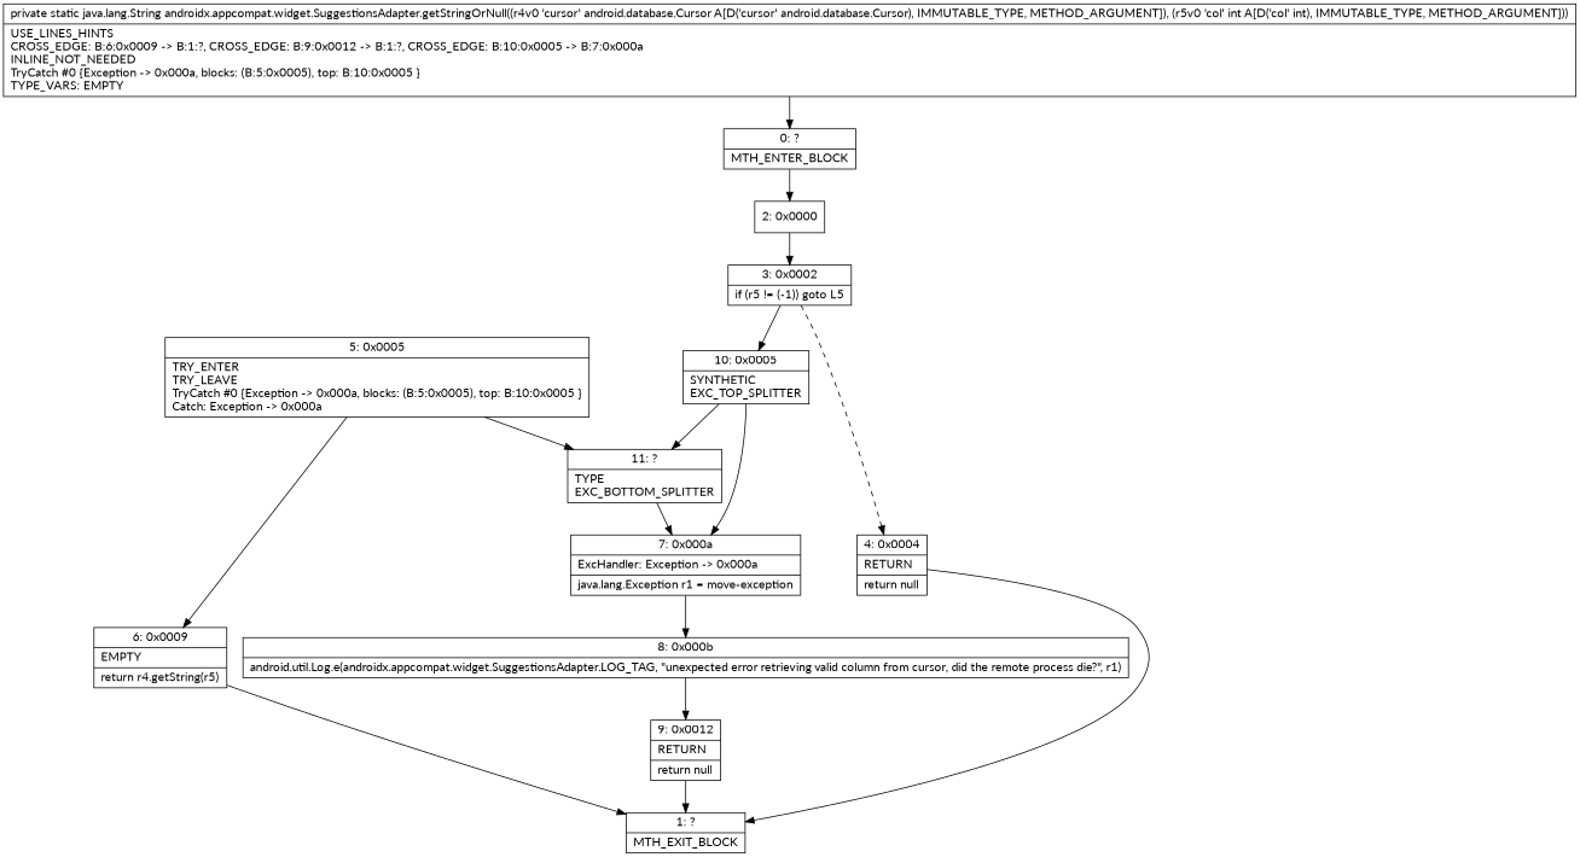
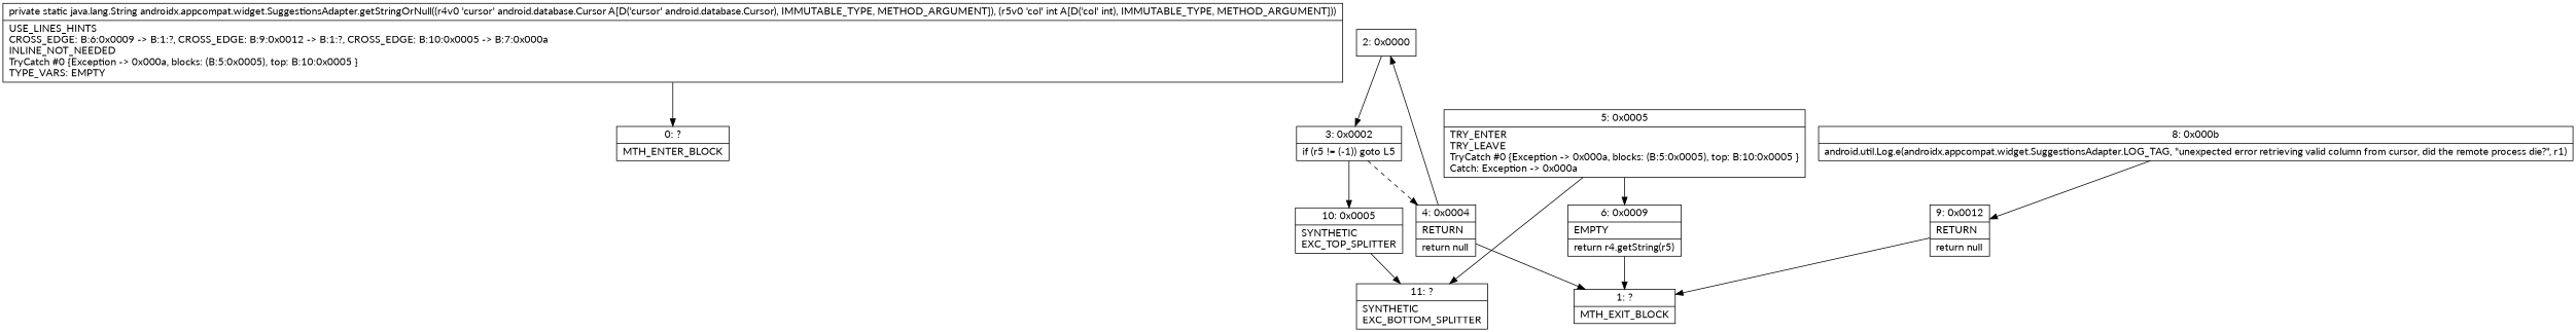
  digraph {
    fontname=Lato
    node [fontname=Lato shape=record]
    edge [fontname=Lato]
    n1 [label="{0\:\ ?|MTH_ENTER_BLOCK\l}"]
    n2 [label="{2\:\ 0x0000}"]
    n3 [label="{3\:\ 0x0002|if (r5 != (\-1)) goto L5\l}"]
    n4 [label="{4\:\ 0x0004|RETURN\l|return null\l}"]
    n5 [label="{10\:\ 0x0005|SYNTHETIC\lEXC_TOP_SPLITTER\l}"]
    n6 [label="{1\:\ ?|MTH_EXIT_BLOCK\l}"]
-   n7 [label="{7\:\ 0x000a|ExcHandler: Exception \-\> 0x000a\l|java.lang.Exception r1 = move\-exception\l}"]
-   n8 [label="{11\:\ ?|TYPE\lEXC_BOTTOM_SPLITTER\l}"]
+   n8 [label="{11\:\ ?|SYNTHETIC\lEXC_BOTTOM_SPLITTER\l}"]
    n9 [label="{5\:\ 0x0005|TRY_ENTER\lTRY_LEAVE\lTryCatch #0 \{Exception \-\> 0x000a, blocks: (B:5:0x0005), top: B:10:0x0005 \}\lCatch: Exception \-\> 0x000a\l}"]
    n10 [label="{6\:\ 0x0009|EMPTY\l|return r4.getString(r5)\l}"]
    n11 [label="{8\:\ 0x000b|android.util.Log.e(androidx.appcompat.widget.SuggestionsAdapter.LOG_TAG, \"unexpected error retrieving valid column from cursor, did the remote process die?\", r1)\l}"]
    n12 [label="{9\:\ 0x0012|RETURN\l|return null\l}"]
    n13 [label="{private static java.lang.String androidx.appcompat.widget.SuggestionsAdapter.getStringOrNull((r4v0 'cursor' android.database.Cursor A[D('cursor' android.database.Cursor), IMMUTABLE_TYPE, METHOD_ARGUMENT]), (r5v0 'col' int A[D('col' int), IMMUTABLE_TYPE, METHOD_ARGUMENT]))  | USE_LINES_HINTS\lCROSS_EDGE: B:6:0x0009 \-\> B:1:?, CROSS_EDGE: B:9:0x0012 \-\> B:1:?, CROSS_EDGE: B:10:0x0005 \-\> B:7:0x000a\lINLINE_NOT_NEEDED\lTryCatch #0 \{Exception \-\> 0x000a, blocks: (B:5:0x0005), top: B:10:0x0005 \}\lTYPE_VARS: EMPTY\l}"]
-   n1 -> n2
+   n4 -> n2
    n2 -> n3
    n3 -> n4 [style=dashed]
    n3 -> n5
    n4 -> n6
-   n5 -> n7
    n5 -> n8
-   n7 -> n11
-   n8 -> n7
    n9 -> n8
    n9 -> n10
    n10 -> n6
    n11 -> n12
    n12 -> n6
    n13 -> n1
  }
